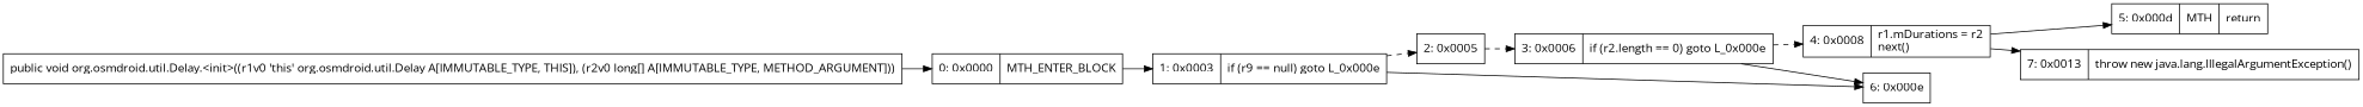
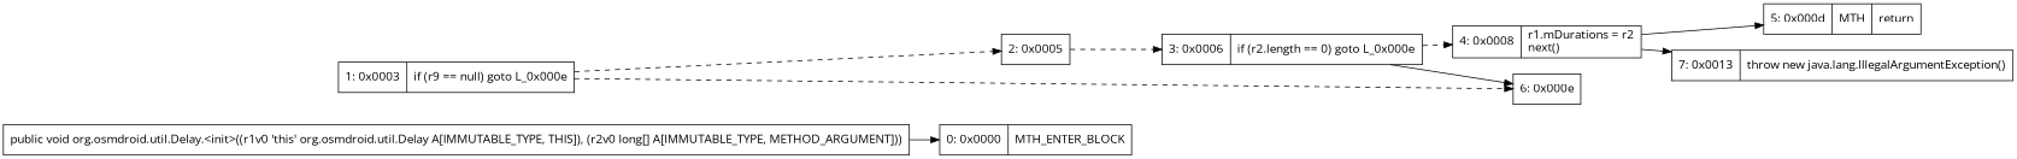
  digraph {
    fontname="Open Sans"
    rankdir=LR
    node [fontname="Open Sans" shape=record]
    edge [fontname="Open Sans"]
    n1 [label="{0\:\ 0x0000|MTH_ENTER_BLOCK\l}"]
    n2 [label="{1\:\ 0x0003|if (r9 == null) goto L_0x000e\l}"]
    n3 [label="{2\:\ 0x0005}"]
    n4 [label="{6\:\ 0x000e}"]
    n5 [label="{3\:\ 0x0006|if (r2.length == 0) goto L_0x000e\l}"]
    n6 [label="{4\:\ 0x0008|r1.mDurations = r2\lnext()\l}"]
    n7 [label="{5\:\ 0x000d|MTH\l|return\l}"]
    n8 [label="{7\:\ 0x0013|throw new java.lang.IllegalArgumentException()\l}"]
    n9 [label="{public void org.osmdroid.util.Delay.\<init\>((r1v0 'this' org.osmdroid.util.Delay A[IMMUTABLE_TYPE, THIS]), (r2v0 long[] A[IMMUTABLE_TYPE, METHOD_ARGUMENT])) }"]
-   n1 -> n2
    n2 -> n3 [style=dashed]
-   n2 -> n4
+   n2 -> n4 [style=dashed]
    n3 -> n5 [style=dashed]
    n5 -> n4
    n5 -> n6 [style=dashed]
    n6 -> n7
    n6 -> n8
    n9 -> n1
  }
